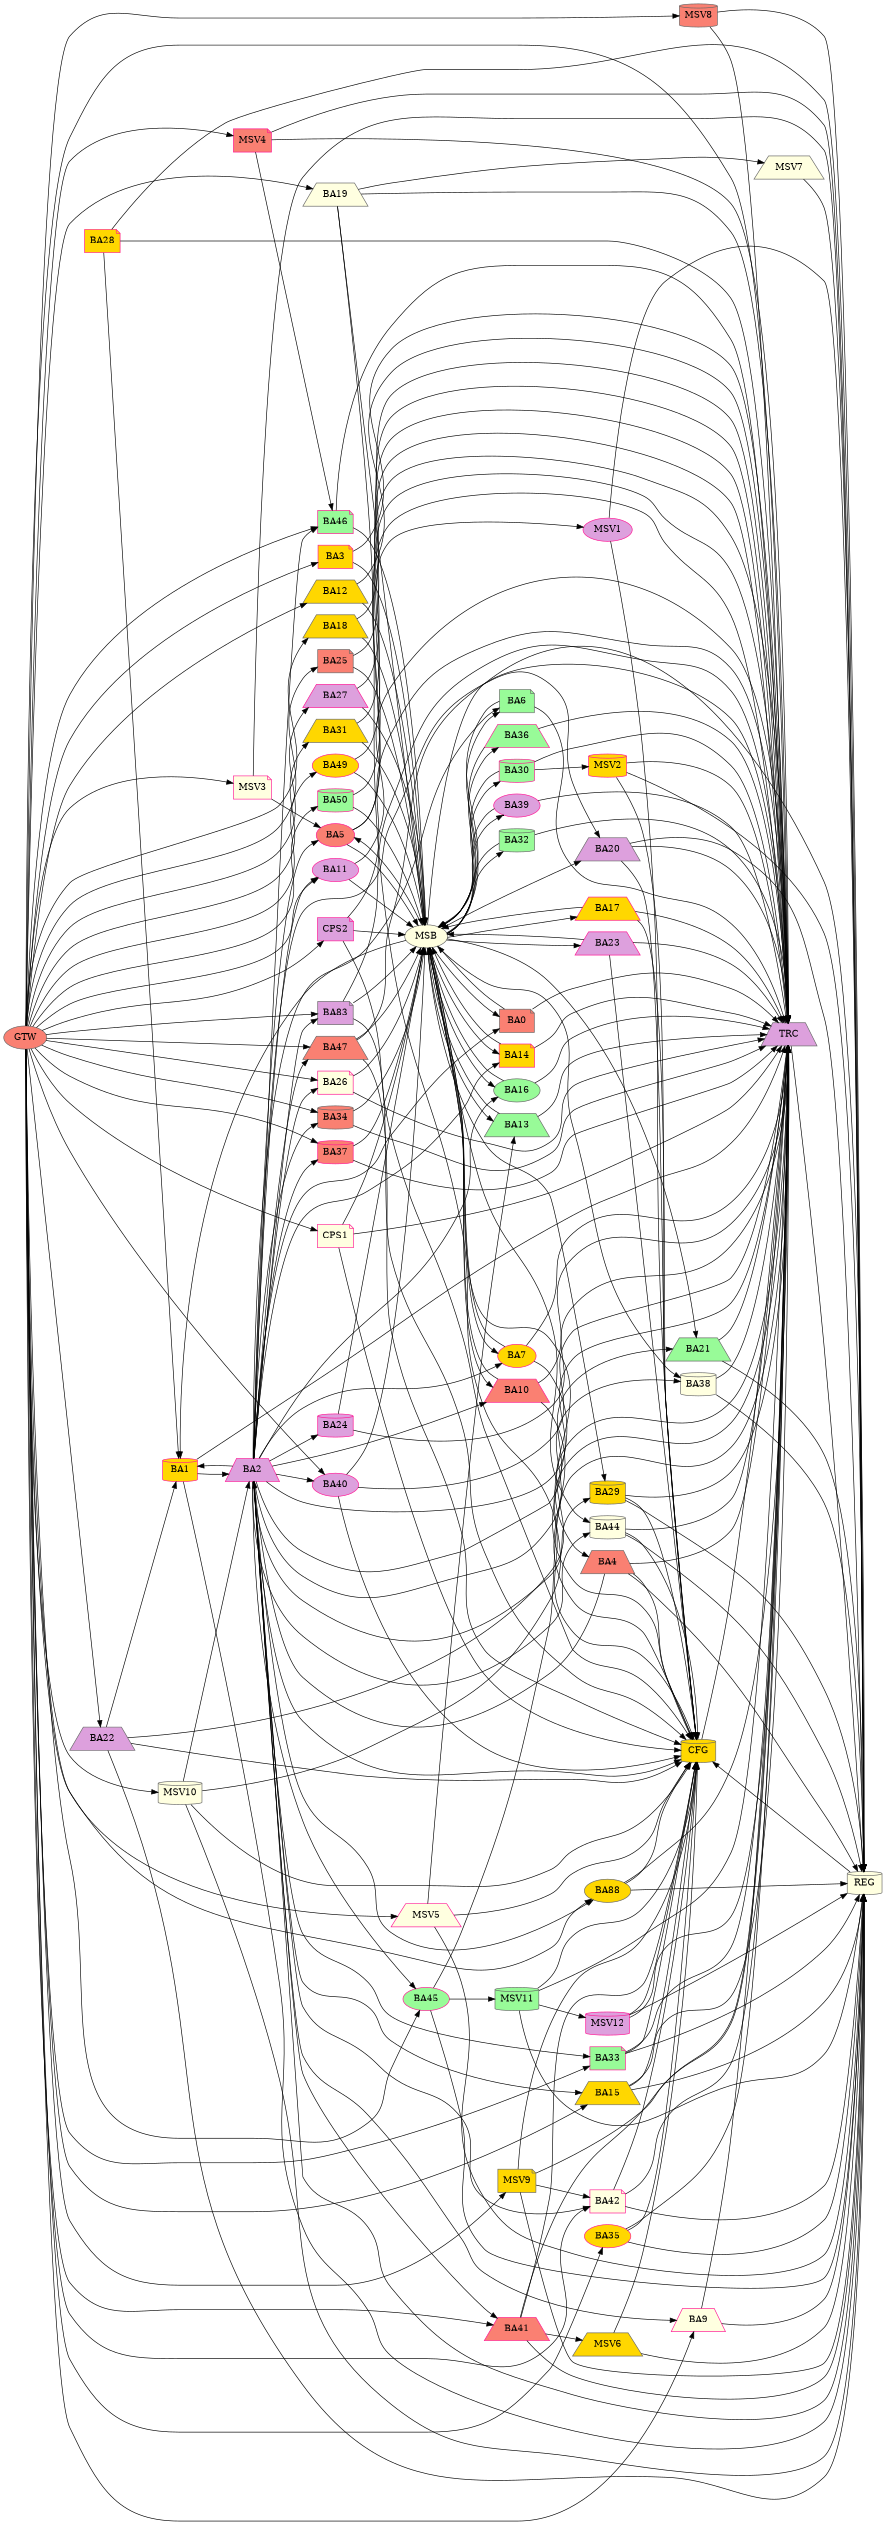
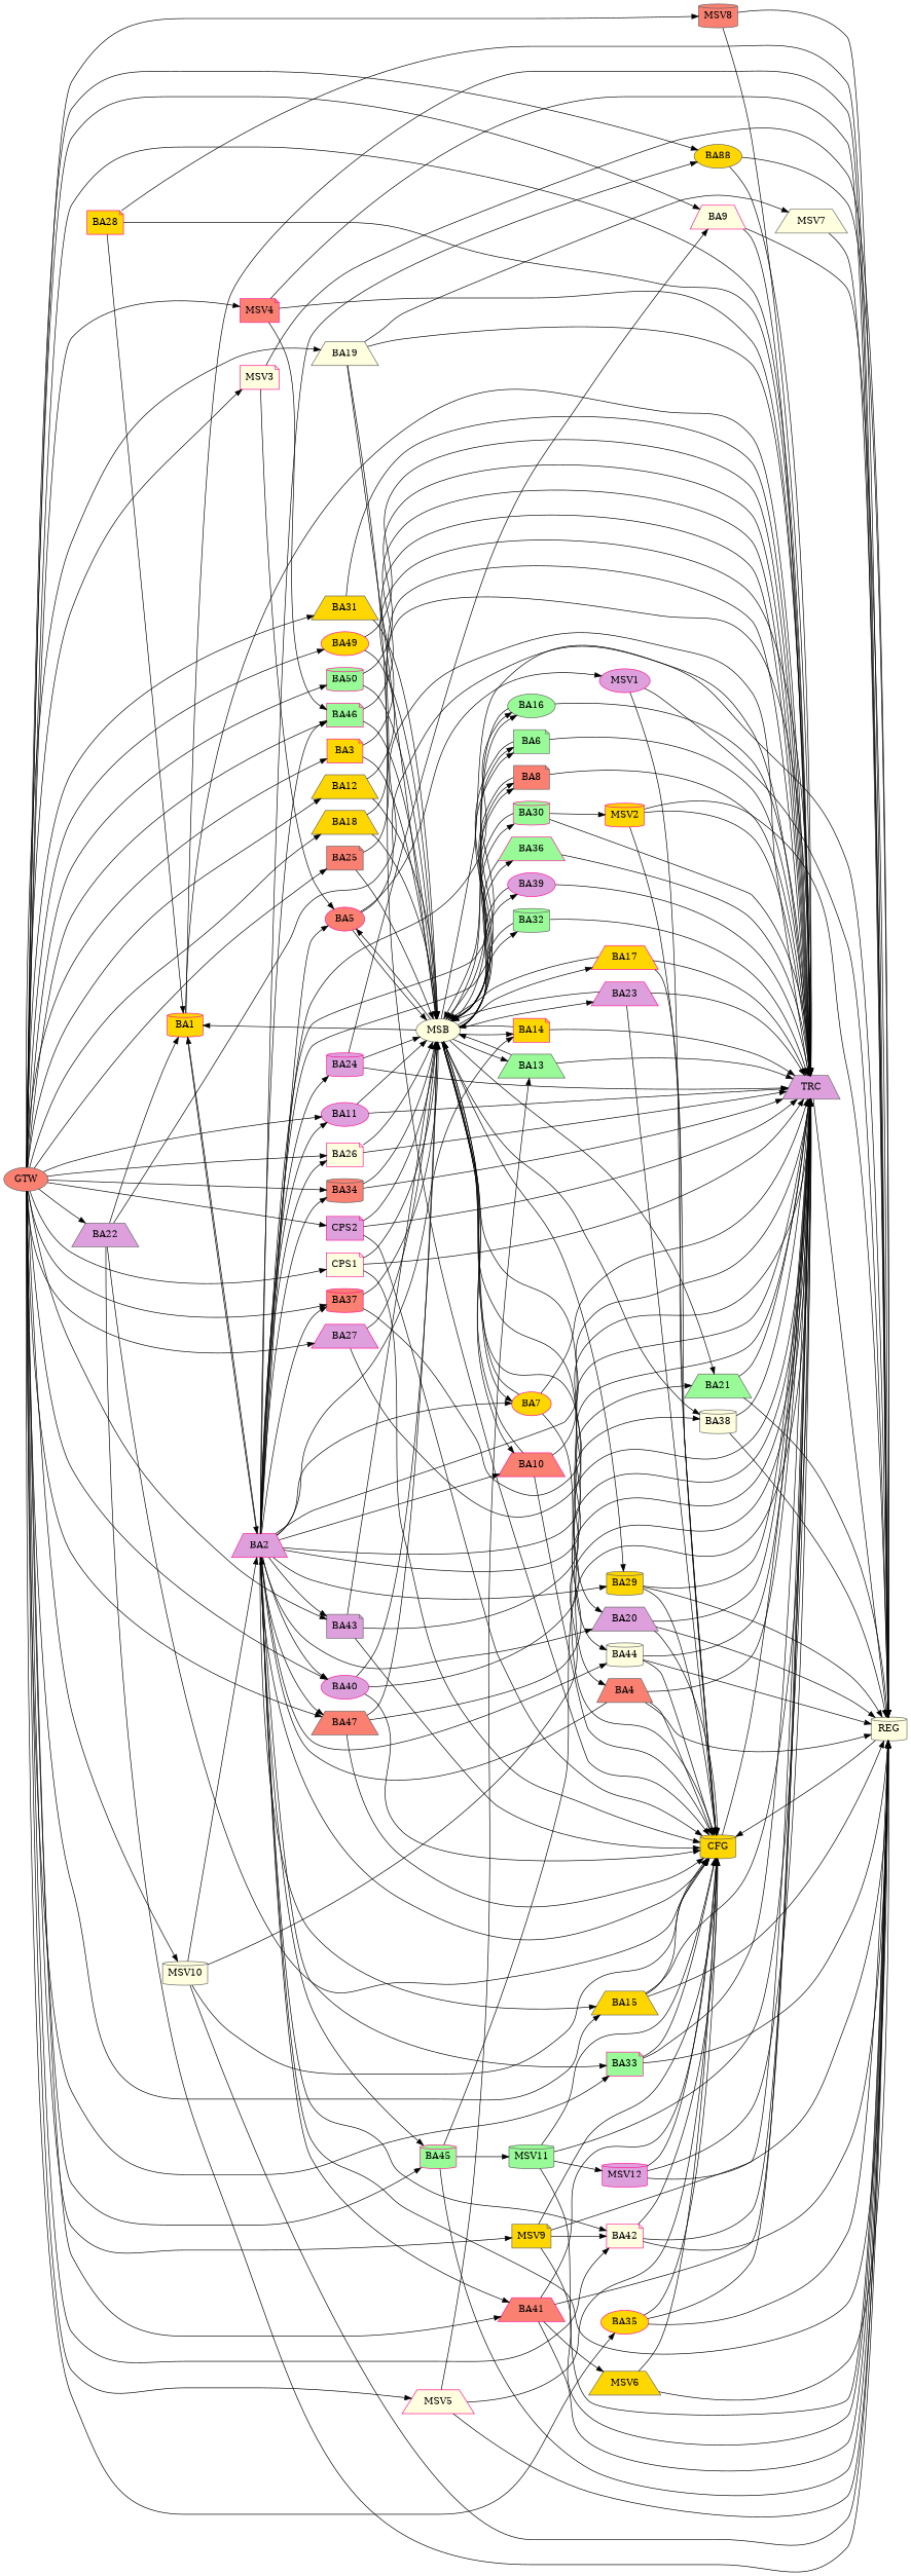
  strict digraph {
    rankdir=LR
    node [color=deeppink fillcolor=gold shape=trapezium style=filled]
    n1 [label=BA1 shape=cylinder]
    n2 [fillcolor=plum label=BA2]
    n3 [color=gray40 fillcolor=lightyellow label=REG shape=cylinder]
    n4 [color=gray40 fillcolor=plum label=TRC]
    n5 [fillcolor=salmon label=BA5 shape=ellipse]
    n6 [color=gray40 fillcolor=palegreen label=BA6 shape=note]
    n7 [label=BA7 shape=ellipse]
-   n8 [color=gray40 fillcolor=salmon label=BA0 shape=note]
+   n8 [color=gray40 fillcolor=salmon label=BA8 shape=note]
    n9 [fillcolor=lightyellow label=BA9]
    n10 [fillcolor=salmon label=BA10]
    n11 [fillcolor=plum label=BA11 shape=ellipse]
    n12 [label=BA14 shape=note]
    n13 [color=gray40 label=BA15]
    n14 [color=gray40 fillcolor=palegreen label=BA16 shape=ellipse]
    n15 [color=gray40 fillcolor=plum label=BA20]
    n16 [color=gray40 fillcolor=palegreen label=BA21]
    n17 [fillcolor=plum label=BA24 shape=cylinder]
    n18 [fillcolor=lightyellow label=BA26 shape=note]
    n19 [color=gray40 label=BA29 shape=cylinder]
    n20 [fillcolor=palegreen label=BA33 shape=note]
    n21 [color=gray40 fillcolor=salmon label=BA34 shape=cylinder]
    n22 [fillcolor=salmon label=BA37 shape=cylinder]
    n23 [color=gray40 fillcolor=lightyellow label=BA38 shape=cylinder]
    n24 [fillcolor=plum label=BA40 shape=ellipse]
    n25 [fillcolor=salmon label=BA41]
    n26 [fillcolor=lightyellow label=BA42 shape=note]
-   n27 [color=gray40 fillcolor=plum label=BA83 shape=note]
+   n27 [color=gray40 fillcolor=plum label=BA43 shape=note]
    n28 [color=gray40 fillcolor=lightyellow label=BA44 shape=cylinder]
-   n29 [fillcolor=palegreen label=BA45 shape=ellipse]
+   n29 [fillcolor=palegreen label=BA45 shape=cylinder]
    n30 [fillcolor=palegreen label=BA46 shape=note]
    n31 [color=gray40 fillcolor=salmon label=BA47]
    n32 [color=gray40 label=BA88 shape=ellipse]
    n33 [color=gray40 label=CFG shape=cylinder]
    n34 [color=gray40 fillcolor=lightyellow label=MSB shape=ellipse]
    n35 [fillcolor=plum label=MSV1 shape=ellipse]
    n36 [color=gray40 label=MSV6]
    n37 [color=gray40 fillcolor=palegreen label=MSV11 shape=cylinder]
    n38 [label=BA3 shape=note]
    n39 [color=gray40 fillcolor=salmon label=BA4]
    n40 [color=gray40 fillcolor=palegreen label=BA13]
    n41 [label=BA17]
    n42 [fillcolor=plum label=BA23]
    n43 [fillcolor=palegreen label=BA30 shape=cylinder]
    n44 [color=gray40 fillcolor=palegreen label=BA32 shape=cylinder]
    n45 [fillcolor=palegreen label=BA36]
    n46 [fillcolor=plum label=BA39 shape=ellipse]
    n47 [color=gray40 label=BA12]
    n48 [color=gray40 label=BA18]
    n49 [color=gray40 fillcolor=lightyellow label=BA19]
    n50 [color=gray40 fillcolor=lightyellow label=MSV7]
    n51 [color=gray40 fillcolor=plum label=BA22]
    n52 [color=gray40 fillcolor=salmon label=BA25 shape=note]
    n53 [fillcolor=plum label=BA27]
    n54 [label=BA28 shape=note]
    n55 [label=MSV2 shape=cylinder]
    n56 [color=gray40 label=BA31]
    n57 [label=BA35 shape=ellipse]
    n58 [fillcolor=plum label=MSV12 shape=cylinder]
    n59 [label=BA49 shape=ellipse]
    n60 [fillcolor=palegreen label=BA50 shape=cylinder]
    n61 [fillcolor=lightyellow label=CPS1 shape=note]
    n62 [fillcolor=plum label=CPS2 shape=note]
    n63 [color=gray40 fillcolor=salmon label=GTW shape=ellipse]
    n64 [fillcolor=lightyellow label=MSV3 shape=note]
    n65 [fillcolor=salmon label=MSV4 shape=note]
    n66 [fillcolor=lightyellow label=MSV5]
    n67 [color=gray40 fillcolor=salmon label=MSV8 shape=cylinder]
    n68 [color=gray40 label=MSV9 shape=note]
    n69 [color=gray40 fillcolor=lightyellow label=MSV10 shape=cylinder]
    n1 -> n2
    n1 -> n3
    n1 -> n4
    n2 -> n1
    n2 -> n3
    n2 -> n4
    n2 -> n5
    n2 -> n6
    n2 -> n7
    n2 -> n8
-   n2 -> n9
+   n17 -> n9
    n2 -> n10
    n2 -> n11
    n2 -> n12
    n2 -> n13
    n2 -> n14
    n2 -> n15
    n2 -> n16
    n2 -> n17
    n2 -> n18
    n2 -> n19
    n2 -> n20
    n2 -> n21
    n2 -> n22
    n2 -> n23
    n2 -> n24
    n2 -> n25
    n2 -> n26
    n2 -> n27
    n2 -> n28
    n2 -> n29
    n2 -> n30
    n2 -> n31
    n2 -> n32
    n2 -> n33
    n3 -> n33
    n4 -> n3
    n5 -> n4
    n5 -> n34
    n5 -> n35
    n6 -> n4
    n6 -> n34
    n7 -> n4
    n7 -> n33
    n7 -> n34
    n8 -> n4
    n8 -> n34
    n9 -> n3
    n9 -> n4
    n10 -> n4
    n10 -> n33
    n10 -> n34
    n11 -> n4
    n11 -> n34
    n12 -> n4
    n12 -> n34
    n13 -> n3
    n13 -> n4
    n13 -> n33
    n14 -> n4
    n14 -> n34
    n15 -> n3
    n15 -> n4
    n15 -> n33
    n16 -> n3
    n16 -> n4
    n17 -> n4
    n17 -> n34
    n18 -> n4
    n18 -> n34
    n19 -> n3
    n19 -> n4
    n19 -> n33
    n20 -> n3
    n20 -> n4
    n20 -> n33
    n21 -> n4
    n21 -> n34
    n22 -> n4
    n22 -> n34
    n23 -> n3
    n23 -> n4
    n24 -> n4
    n24 -> n33
    n24 -> n34
    n25 -> n3
    n25 -> n4
    n25 -> n33
    n25 -> n36
    n26 -> n3
    n26 -> n4
    n26 -> n33
    n27 -> n4
    n27 -> n33
    n27 -> n34
    n28 -> n3
    n28 -> n4
    n28 -> n33
    n29 -> n3
    n29 -> n4
    n29 -> n37
    n30 -> n4
    n30 -> n34
    n31 -> n4
    n31 -> n33
    n31 -> n34
    n32 -> n3
    n32 -> n4
-   n32 -> n33
    n33 -> n4
    n34 -> n1
    n34 -> n3
    n34 -> n5
    n34 -> n6
    n34 -> n7
    n34 -> n8
    n34 -> n10
    n34 -> n12
    n34 -> n14
    n34 -> n15
    n34 -> n16
    n34 -> n19
    n34 -> n23
    n34 -> n28
    n34 -> n39
    n34 -> n40
    n34 -> n41
    n34 -> n42
    n34 -> n43
    n34 -> n44
    n34 -> n45
    n34 -> n46
    n35 -> n3
    n35 -> n33
    n36 -> n3
    n36 -> n33
    n37 -> n3
    n37 -> n4
    n37 -> n33
    n37 -> n58
    n38 -> n4
    n38 -> n34
    n39 -> n2
    n39 -> n3
    n39 -> n4
    n39 -> n33
    n40 -> n4
    n40 -> n34
    n41 -> n4
    n41 -> n33
    n41 -> n34
    n42 -> n4
    n42 -> n33
    n42 -> n34
    n43 -> n4
    n43 -> n34
    n43 -> n55
    n44 -> n4
    n44 -> n34
    n45 -> n4
    n45 -> n34
    n46 -> n4
    n46 -> n34
    n47 -> n4
    n47 -> n34
    n48 -> n4
    n48 -> n34
    n49 -> n4
    n49 -> n33
    n49 -> n34
    n49 -> n50
    n50 -> n3
    n51 -> n1
    n51 -> n3
    n51 -> n4
    n51 -> n33
    n52 -> n4
    n52 -> n34
    n53 -> n4
    n53 -> n34
    n54 -> n1
    n54 -> n3
    n54 -> n4
    n55 -> n3
    n55 -> n4
    n55 -> n33
    n56 -> n4
    n56 -> n34
    n57 -> n3
    n57 -> n4
    n57 -> n33
    n58 -> n3
    n58 -> n4
    n58 -> n33
    n59 -> n4
    n59 -> n34
    n60 -> n4
    n60 -> n34
    n61 -> n4
    n61 -> n33
    n61 -> n34
    n62 -> n4
    n62 -> n33
    n62 -> n34
    n63 -> n4
    n63 -> n9
    n63 -> n11
    n63 -> n13
    n63 -> n18
    n63 -> n20
    n63 -> n21
    n63 -> n22
    n63 -> n24
    n63 -> n25
    n63 -> n26
    n63 -> n27
    n63 -> n29
    n63 -> n30
    n63 -> n31
    n63 -> n32
    n63 -> n38
    n63 -> n47
    n63 -> n48
    n63 -> n49
    n63 -> n51
    n63 -> n52
    n63 -> n53
    n63 -> n56
    n63 -> n57
    n63 -> n59
    n63 -> n60
    n63 -> n61
    n63 -> n62
    n63 -> n64
    n63 -> n65
    n63 -> n66
    n63 -> n67
    n63 -> n68
    n63 -> n69
    n64 -> n3
    n64 -> n5
    n65 -> n3
    n65 -> n4
    n65 -> n30
    n66 -> n3
    n66 -> n33
    n66 -> n40
    n67 -> n3
    n67 -> n4
    n68 -> n3
    n68 -> n4
    n68 -> n26
    n68 -> n33
    n69 -> n2
    n69 -> n3
    n69 -> n4
    n69 -> n33
  }
